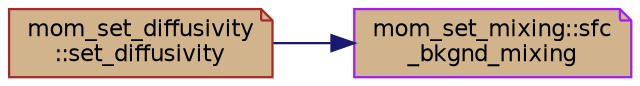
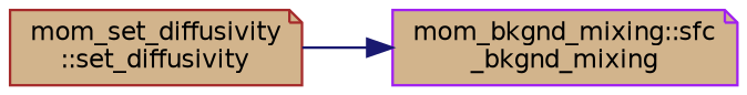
  digraph {
    rankdir=RL
    node [fillcolor=tan fontname=Helvetica fontsize=10 shape=note style=filled]
-   n1 [color=purple fontcolor=black height=0.2 label="mom_set_mixing::sfc\l_bkgnd_mixing" width=0.4]
+   n1 [color=purple fontcolor=black height=0.2 label="mom_bkgnd_mixing::sfc\l_bkgnd_mixing" width=0.4]
    n2 [color=brown height=0.2 label="mom_set_diffusivity\l::set_diffusivity" width=0.4]
    n1 -> n2 [color=midnightblue dir=back fontname=Helvetica fontsize=10 labelfontname=Helvetica labelfontsize=10 style=solid]
  }
